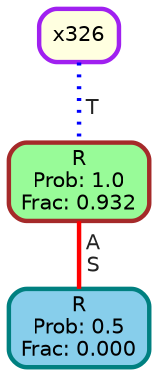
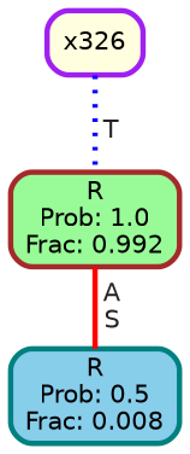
  graph {
    ranksep="0 equally"
    splines=straight
    node [fontcolor=black fontname=helvetica penwidth=3 shape=box style="filled, rounded"]
    edge [fontcolor=grey14 fontname=helvetica fontweight=bold penwidth=3]
-   n1 [color=teal fillcolor=skyblue label="R\nProb: 0.5\nFrac: 0.000"]
+   n1 [color=teal fillcolor=skyblue label="R\nProb: 0.5\nFrac: 0.008"]
    n2 [color=purple fillcolor=lightyellow label=x326]
-   n3 [color=brown fillcolor=palegreen label="R\nProb: 1.0\nFrac: 0.932"]
+   n3 [color=brown fillcolor=palegreen label="R\nProb: 1.0\nFrac: 0.992"]
    subgraph sub_1 {
      rank=same
    }
    n2 -- n3 [color=blue label=" T" style=dotted]
    n3 -- n1 [color=red label=" A\n S" style=solid]
  }
